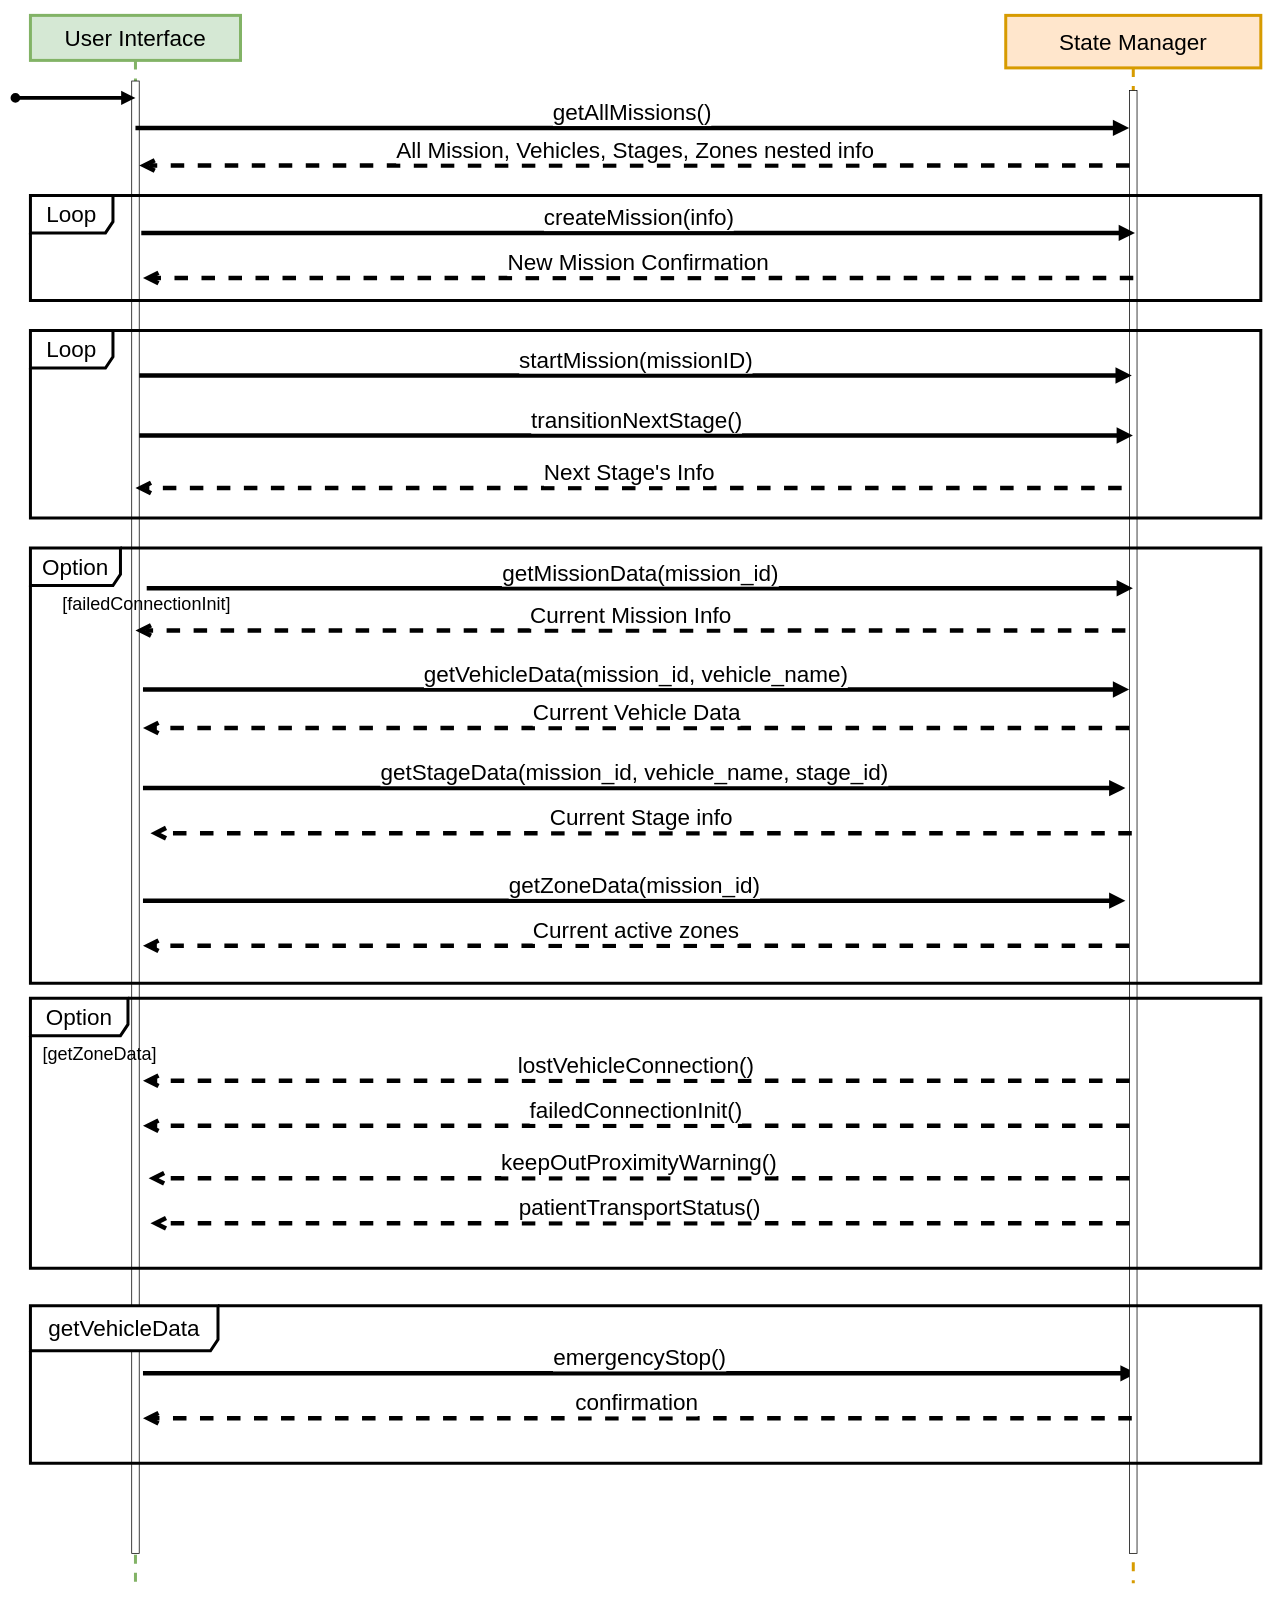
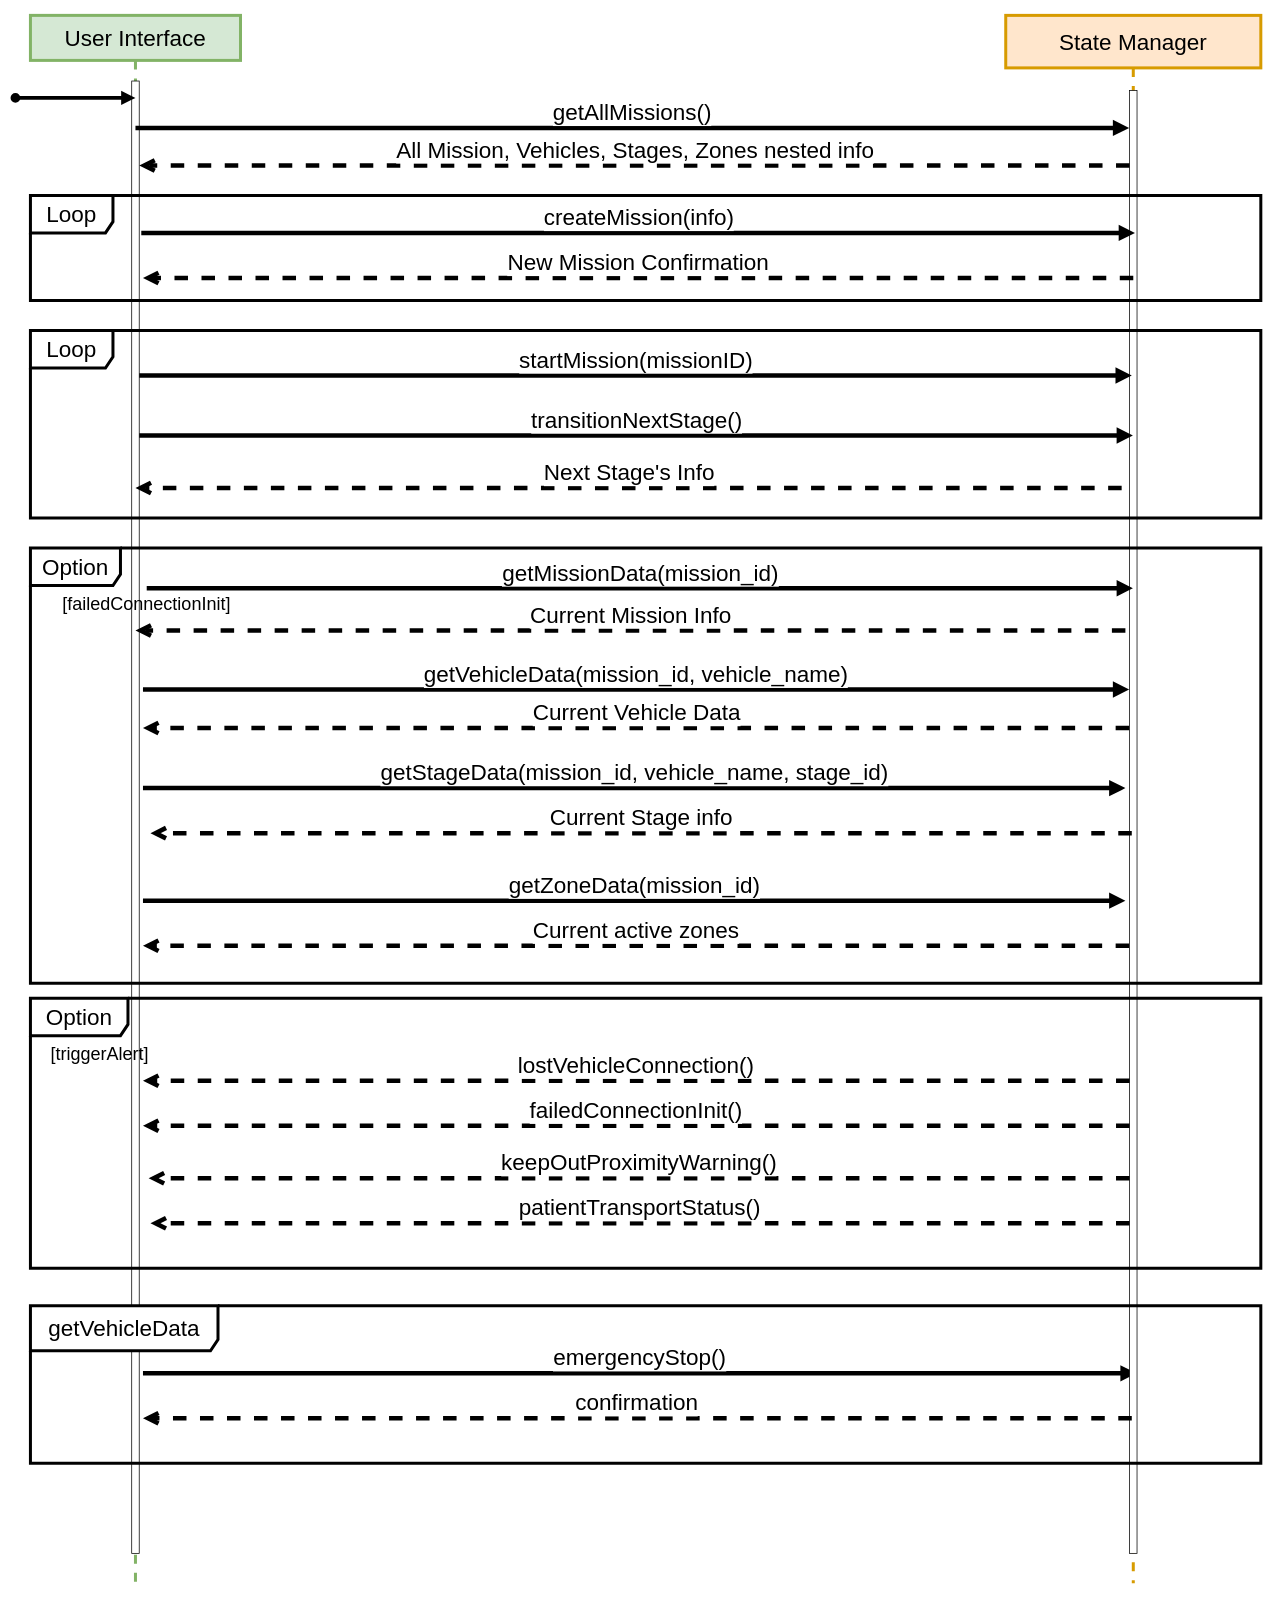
  <mxCell id="0" />
  <mxCell id="1" parent="0" />
  <mxCell id="2" value="&lt;font style=&quot;font-size: 30px;&quot;&gt;emergencyStop()&lt;/font&gt;" style="html=1;verticalAlign=bottom;endArrow=block;edgeStyle=elbowEdgeStyle;elbow=vertical;curved=0;rounded=0;strokeWidth=6;" edge="1" parent="1"><mxGeometry relative="1" as="geometry"><mxPoint x="190" y="1830" as="sourcePoint" /><Array as="points"><mxPoint x="295.45" y="1830" /></Array><mxPoint x="1514.5" y="1830" as="targetPoint" /></mxGeometry></mxCell>
  <mxCell id="3" value="&lt;font style=&quot;font-size: 30px;&quot;&gt;User Interface&lt;/font&gt;" style="shape=umlLifeline;perimeter=lifelinePerimeter;whiteSpace=wrap;html=1;container=0;dropTarget=0;collapsible=0;recursiveResize=0;outlineConnect=0;portConstraint=eastwest;newEdgeStyle={&quot;edgeStyle&quot;:&quot;elbowEdgeStyle&quot;,&quot;elbow&quot;:&quot;vertical&quot;,&quot;curved&quot;:0,&quot;rounded&quot;:0};size=60;strokeWidth=4;fillColor=#d5e8d4;strokeColor=#82b366;" vertex="1" parent="1"><mxGeometry x="40" y="20" width="280" height="2100" as="geometry" /></mxCell>
  <mxCell id="4" value="" style="html=1;points=[];perimeter=orthogonalPerimeter;outlineConnect=0;targetShapes=umlLifeline;portConstraint=eastwest;newEdgeStyle={&quot;edgeStyle&quot;:&quot;elbowEdgeStyle&quot;,&quot;elbow&quot;:&quot;vertical&quot;,&quot;curved&quot;:0,&quot;rounded&quot;:0};" vertex="1" parent="3"><mxGeometry x="135" y="87.5" width="10" height="1962.5" as="geometry" /></mxCell>
  <mxCell id="5" value="&lt;font style=&quot;font-size: 30px;&quot;&gt;State Manager&lt;/font&gt;" style="shape=umlLifeline;perimeter=lifelinePerimeter;whiteSpace=wrap;html=1;container=0;dropTarget=0;collapsible=0;recursiveResize=0;outlineConnect=0;portConstraint=eastwest;newEdgeStyle={&quot;edgeStyle&quot;:&quot;elbowEdgeStyle&quot;,&quot;elbow&quot;:&quot;vertical&quot;,&quot;curved&quot;:0,&quot;rounded&quot;:0};size=70;strokeWidth=4;fillColor=#ffe6cc;strokeColor=#d79b00;" vertex="1" parent="1"><mxGeometry x="1340" y="20" width="340" height="2090" as="geometry" /></mxCell>
  <mxCell id="6" value="" style="html=1;points=[];perimeter=orthogonalPerimeter;outlineConnect=0;targetShapes=umlLifeline;portConstraint=eastwest;newEdgeStyle={&quot;edgeStyle&quot;:&quot;elbowEdgeStyle&quot;,&quot;elbow&quot;:&quot;vertical&quot;,&quot;curved&quot;:0,&quot;rounded&quot;:0};" vertex="1" parent="5"><mxGeometry x="165" y="100" width="10" height="1950" as="geometry" /></mxCell>
  <mxCell id="7" value="&lt;font style=&quot;font-size: 30px;&quot;&gt;createMission(info)&lt;/font&gt;" style="html=1;verticalAlign=bottom;endArrow=block;edgeStyle=elbowEdgeStyle;elbow=vertical;curved=0;rounded=0;strokeWidth=6;" edge="1" parent="1"><mxGeometry x="0.001" relative="1" as="geometry"><mxPoint x="187.75" y="310" as="sourcePoint" /><Array as="points"><mxPoint x="272.75" y="310" /></Array><mxPoint x="1512.25" y="310" as="targetPoint" /><mxPoint as="offset" /></mxGeometry></mxCell>
  <mxCell id="8" value="&lt;font style=&quot;font-size: 30px;&quot;&gt;New Mission Confirmation&lt;/font&gt;" style="html=1;verticalAlign=bottom;endArrow=open;dashed=1;endSize=8;edgeStyle=elbowEdgeStyle;elbow=vertical;curved=0;rounded=0;strokeWidth=6;" edge="1" parent="1"><mxGeometry relative="1" as="geometry"><mxPoint x="190" y="370" as="targetPoint" /><Array as="points"><mxPoint x="290" y="370" /></Array><mxPoint x="1510" y="370" as="sourcePoint" /><mxPoint as="offset" /></mxGeometry></mxCell>
  <mxCell id="9" value="&lt;font style=&quot;font-size: 30px;&quot;&gt;getAllMissions()&lt;/font&gt;" style="html=1;verticalAlign=bottom;endArrow=block;edgeStyle=elbowEdgeStyle;elbow=vertical;curved=0;rounded=0;strokeWidth=6;" edge="1" parent="1"><mxGeometry relative="1" as="geometry"><mxPoint x="180" y="170" as="sourcePoint" /><Array as="points"><mxPoint x="265" y="170" /></Array><mxPoint x="1504.5" y="170" as="targetPoint" /></mxGeometry></mxCell>
  <mxCell id="10" value="&lt;font style=&quot;font-size: 30px;&quot;&gt;All Mission, Vehicles, Stages, Zones nested info&lt;/font&gt;" style="html=1;verticalAlign=bottom;endArrow=open;dashed=1;endSize=8;edgeStyle=elbowEdgeStyle;elbow=vertical;curved=0;rounded=0;strokeWidth=6;" edge="1" parent="1" source="6" target="4"><mxGeometry x="-0.001" relative="1" as="geometry"><mxPoint x="190" y="300" as="targetPoint" /><Array as="points"><mxPoint x="1120" y="220" /><mxPoint x="275" y="300" /></Array><mxPoint x="610" y="300" as="sourcePoint" /><mxPoint as="offset" /></mxGeometry></mxCell>
  <mxCell id="11" value="&lt;font style=&quot;font-size: 30px;&quot;&gt;Loop&lt;/font&gt;" style="shape=umlFrame;whiteSpace=wrap;html=1;pointerEvents=0;width=110;height=50;strokeWidth=4;" vertex="1" parent="1"><mxGeometry x="40" y="260" width="1640" height="140" as="geometry" /></mxCell>
  <mxCell id="12" value="&lt;font style=&quot;font-size: 30px;&quot;&gt;transitionNextStage()&lt;/font&gt;" style="html=1;verticalAlign=bottom;endArrow=block;edgeStyle=elbowEdgeStyle;elbow=vertical;curved=0;rounded=0;strokeWidth=6;" edge="1" parent="1"><mxGeometry x="0.001" relative="1" as="geometry"><mxPoint x="185" y="580" as="sourcePoint" /><Array as="points"><mxPoint x="1170" y="580" /><mxPoint x="270" y="540" /></Array><mxPoint x="1509.5" y="580" as="targetPoint" /><mxPoint as="offset" /></mxGeometry></mxCell>
  <mxCell id="13" value="&lt;font style=&quot;font-size: 30px;&quot;&gt;Next Stage's Info&lt;/font&gt;" style="html=1;verticalAlign=bottom;endArrow=open;dashed=1;endSize=8;edgeStyle=elbowEdgeStyle;elbow=vertical;curved=0;rounded=0;strokeWidth=6;" edge="1" parent="1"><mxGeometry relative="1" as="geometry"><mxPoint x="180" y="650" as="targetPoint" /><Array as="points"><mxPoint x="280" y="650" /></Array><mxPoint x="1494.5" y="650" as="sourcePoint" /><mxPoint as="offset" /></mxGeometry></mxCell>
  <mxCell id="14" value="" style="html=1;verticalAlign=bottom;startArrow=oval;endArrow=block;startSize=8;edgeStyle=elbowEdgeStyle;elbow=vertical;curved=0;rounded=0;strokeWidth=5;" edge="1" parent="1"><mxGeometry relative="1" as="geometry"><mxPoint x="20" y="130" as="sourcePoint" /><mxPoint x="180" y="129.996" as="targetPoint" /></mxGeometry></mxCell>
  <mxCell id="15" value="&lt;font style=&quot;font-size: 30px;&quot;&gt;getVehicleData&lt;/font&gt;" style="shape=umlFrame;whiteSpace=wrap;html=1;pointerEvents=0;width=250;height=60;strokeWidth=4;" vertex="1" parent="1"><mxGeometry x="40" y="1740" width="1640" height="210" as="geometry" /></mxCell>
  <mxCell id="16" value="&lt;font style=&quot;font-size: 30px;&quot;&gt;confirmation&lt;/font&gt;" style="html=1;verticalAlign=bottom;endArrow=open;dashed=1;endSize=8;edgeStyle=elbowEdgeStyle;elbow=vertical;curved=0;rounded=0;strokeWidth=6;" edge="1" parent="1"><mxGeometry x="0.001" relative="1" as="geometry"><mxPoint x="190" y="1890" as="targetPoint" /><Array as="points"><mxPoint x="300.45" y="1890" /></Array><mxPoint x="1508" y="1890" as="sourcePoint" /><mxPoint as="offset" /></mxGeometry></mxCell>
  <mxCell id="17" value="&lt;font style=&quot;font-size: 30px;&quot;&gt;Loop&lt;/font&gt;" style="shape=umlFrame;whiteSpace=wrap;html=1;pointerEvents=0;width=110;height=50;strokeWidth=4;" vertex="1" parent="1"><mxGeometry x="40" y="440" width="1640" height="250" as="geometry" /></mxCell>
  <mxCell id="18" value="&lt;font style=&quot;font-size: 30px;&quot;&gt;startMission(missionID)&lt;/font&gt;" style="html=1;verticalAlign=bottom;endArrow=block;edgeStyle=elbowEdgeStyle;elbow=vertical;curved=0;rounded=0;strokeWidth=6;" edge="1" parent="1" target="5"><mxGeometry x="0.001" relative="1" as="geometry"><mxPoint x="185" y="500" as="sourcePoint" /><Array as="points"><mxPoint x="270" y="500" /></Array><mxPoint x="1024.5" y="500" as="targetPoint" /><mxPoint as="offset" /></mxGeometry></mxCell>
  <mxCell id="19" value="&lt;font style=&quot;font-size: 30px;&quot;&gt;Option&lt;/font&gt;" style="shape=umlFrame;whiteSpace=wrap;html=1;pointerEvents=0;width=120;height=50;strokeWidth=4;" vertex="1" parent="1"><mxGeometry x="40" y="730" width="1640" height="580" as="geometry" /></mxCell>
  <mxCell id="20" value="&lt;font style=&quot;font-size: 30px;&quot;&gt;getMissionData(mission_id)&lt;/font&gt;" style="html=1;verticalAlign=bottom;endArrow=block;edgeStyle=elbowEdgeStyle;elbow=vertical;curved=0;rounded=0;strokeWidth=6;" edge="1" parent="1"><mxGeometry x="0.001" relative="1" as="geometry"><mxPoint x="195" y="783.57" as="sourcePoint" /><Array as="points"><mxPoint x="280" y="783.57" /></Array><mxPoint x="1509.5" y="783.57" as="targetPoint" /><mxPoint as="offset" /></mxGeometry></mxCell>
  <mxCell id="21" value="&lt;font style=&quot;font-size: 30px;&quot;&gt;Current Mission Info&lt;/font&gt;" style="html=1;verticalAlign=bottom;endArrow=open;dashed=1;endSize=8;edgeStyle=elbowEdgeStyle;elbow=vertical;curved=0;rounded=0;strokeWidth=6;" edge="1" parent="1"><mxGeometry x="0.0" relative="1" as="geometry"><mxPoint x="180" y="840" as="targetPoint" /><Array as="points"><mxPoint x="295" y="840" /></Array><mxPoint x="1499.5" y="840" as="sourcePoint" /><mxPoint as="offset" /></mxGeometry></mxCell>
  <mxCell id="22" value="&lt;font style=&quot;font-size: 30px;&quot;&gt;getVehicleData(mission_id, vehicle_name)&lt;/font&gt;" style="html=1;verticalAlign=bottom;endArrow=block;edgeStyle=elbowEdgeStyle;elbow=vertical;curved=0;rounded=0;strokeWidth=6;" edge="1" parent="1"><mxGeometry x="0.0" relative="1" as="geometry"><mxPoint x="190" y="918.57" as="sourcePoint" /><Array as="points"><mxPoint x="415" y="918.57" /><mxPoint x="275" y="908.57" /></Array><mxPoint x="1504.5" y="918.57" as="targetPoint" /><mxPoint as="offset" /></mxGeometry></mxCell>
  <mxCell id="23" value="&lt;font style=&quot;font-size: 30px;&quot;&gt;Current Vehicle Data&lt;/font&gt;" style="html=1;verticalAlign=bottom;endArrow=open;dashed=1;endSize=8;edgeStyle=elbowEdgeStyle;elbow=vertical;curved=0;rounded=0;strokeWidth=6;" edge="1" parent="1"><mxGeometry relative="1" as="geometry"><mxPoint x="190" y="970" as="targetPoint" /><Array as="points"><mxPoint x="395" y="970" /><mxPoint x="300" y="950" /></Array><mxPoint x="1504.5" y="970" as="sourcePoint" /><mxPoint as="offset" /></mxGeometry></mxCell>
  <mxCell id="24" value="&lt;font style=&quot;font-size: 30px;&quot;&gt;getStageData(mission_id, vehicle_name, stage_id)&lt;/font&gt;" style="html=1;verticalAlign=bottom;endArrow=block;edgeStyle=elbowEdgeStyle;elbow=vertical;curved=0;rounded=0;strokeWidth=6;" edge="1" parent="1"><mxGeometry x="0.001" relative="1" as="geometry"><mxPoint x="190" y="1050" as="sourcePoint" /><Array as="points"><mxPoint x="505" y="1050" /><mxPoint x="275" y="1040" /></Array><mxPoint x="1499.5" y="1050" as="targetPoint" /><mxPoint as="offset" /></mxGeometry></mxCell>
  <mxCell id="25" value="&lt;font style=&quot;font-size: 30px;&quot;&gt;Current Stage info&lt;/font&gt;" style="html=1;verticalAlign=bottom;endArrow=open;dashed=1;endSize=8;edgeStyle=elbowEdgeStyle;elbow=vertical;curved=0;rounded=0;strokeWidth=6;" edge="1" parent="1" source="5"><mxGeometry relative="1" as="geometry"><mxPoint x="200" y="1110" as="targetPoint" /><Array as="points"><mxPoint x="525" y="1110" /><mxPoint x="495" y="1100" /><mxPoint x="310" y="1070" /></Array><mxPoint x="1450" y="1110" as="sourcePoint" /><mxPoint as="offset" /></mxGeometry></mxCell>
  <mxCell id="26" value="&lt;font style=&quot;font-size: 30px;&quot;&gt;getZoneData(mission_id)&lt;/font&gt;" style="html=1;verticalAlign=bottom;endArrow=block;edgeStyle=elbowEdgeStyle;elbow=vertical;curved=0;rounded=0;strokeWidth=6;" edge="1" parent="1"><mxGeometry x="0.001" relative="1" as="geometry"><mxPoint x="190" y="1200" as="sourcePoint" /><Array as="points"><mxPoint x="495" y="1200" /><mxPoint x="275" y="1150" /></Array><mxPoint x="1499.5" y="1200" as="targetPoint" /><mxPoint as="offset" /></mxGeometry></mxCell>
  <mxCell id="27" value="&lt;font style=&quot;font-size: 30px;&quot;&gt;Current active zones&lt;/font&gt;" style="html=1;verticalAlign=bottom;endArrow=open;dashed=1;endSize=8;edgeStyle=elbowEdgeStyle;elbow=vertical;curved=0;rounded=0;strokeWidth=6;" edge="1" parent="1"><mxGeometry x="0.001" relative="1" as="geometry"><mxPoint x="190" y="1260" as="targetPoint" /><Array as="points"><mxPoint x="545" y="1260" /><mxPoint x="495" y="1250" /><mxPoint x="300" y="1200" /></Array><mxPoint x="1504.5" y="1260" as="sourcePoint" /><mxPoint as="offset" /></mxGeometry></mxCell>
  <mxCell id="28" value="&lt;font style=&quot;font-size: 24px;&quot;&gt;[failedConnectionInit]&lt;/font&gt;" style="text;html=1;align=center;verticalAlign=middle;whiteSpace=wrap;rounded=0;" vertex="1" parent="1"><mxGeometry x="60" y="790" width="270" height="30" as="geometry" /></mxCell>
  <mxCell id="29" value="&lt;font style=&quot;font-size: 30px;&quot;&gt;lostVehicleConnection()&lt;/font&gt;" style="html=1;verticalAlign=bottom;endArrow=open;dashed=1;endSize=8;edgeStyle=elbowEdgeStyle;elbow=vertical;curved=0;rounded=0;strokeWidth=6;" edge="1" parent="1"><mxGeometry relative="1" as="geometry"><mxPoint x="190" y="1440" as="targetPoint" /><Array as="points"><mxPoint x="1130" y="1440" /><mxPoint x="285" y="1520" /></Array><mxPoint x="1505" y="1440" as="sourcePoint" /><mxPoint as="offset" /></mxGeometry></mxCell>
  <mxCell id="30" value="&lt;font style=&quot;font-size: 30px;&quot;&gt;failedConnectionInit()&lt;/font&gt;" style="html=1;verticalAlign=bottom;endArrow=open;dashed=1;endSize=8;edgeStyle=elbowEdgeStyle;elbow=vertical;curved=0;rounded=0;strokeWidth=6;" edge="1" parent="1"><mxGeometry relative="1" as="geometry"><mxPoint x="190" y="1500" as="targetPoint" /><Array as="points"><mxPoint x="1130" y="1500" /><mxPoint x="285" y="1580" /></Array><mxPoint x="1505" y="1500" as="sourcePoint" /><mxPoint as="offset" /></mxGeometry></mxCell>
  <mxCell id="31" value="&lt;font style=&quot;font-size: 30px;&quot;&gt;keepOutProximityWarning()&lt;/font&gt;" style="html=1;verticalAlign=bottom;endArrow=open;dashed=1;endSize=8;edgeStyle=elbowEdgeStyle;elbow=vertical;curved=0;rounded=0;strokeWidth=6;" edge="1" parent="1" source="6"><mxGeometry relative="1" as="geometry"><mxPoint x="197.5" y="1570" as="targetPoint" /><Array as="points"><mxPoint x="1137.5" y="1570" /><mxPoint x="292.5" y="1650" /></Array><mxPoint x="1500" y="1570" as="sourcePoint" /><mxPoint as="offset" /></mxGeometry></mxCell>
  <mxCell id="32" value="&lt;font style=&quot;font-size: 30px;&quot;&gt;patientTransportStatus()&lt;/font&gt;" style="html=1;verticalAlign=bottom;endArrow=open;dashed=1;endSize=8;edgeStyle=elbowEdgeStyle;elbow=vertical;curved=0;rounded=0;strokeWidth=6;" edge="1" parent="1" source="6"><mxGeometry relative="1" as="geometry"><mxPoint x="200" y="1630" as="targetPoint" /><Array as="points"><mxPoint x="1120" y="1630" /><mxPoint x="275" y="1710" /></Array><mxPoint x="1500" y="1630" as="sourcePoint" /><mxPoint as="offset" /></mxGeometry></mxCell>
  <mxCell id="33" value="&lt;font style=&quot;font-size: 30px;&quot;&gt;Option&lt;/font&gt;" style="shape=umlFrame;whiteSpace=wrap;html=1;pointerEvents=0;width=130;height=50;strokeWidth=4;" vertex="1" parent="1"><mxGeometry x="40" y="1330" width="1640" height="360" as="geometry" /></mxCell>
- <mxCell id="34" value="&lt;font style=&quot;font-size: 24px;&quot;&gt;[getZoneData]&lt;/font&gt;" style="text;html=1;align=center;verticalAlign=middle;whiteSpace=wrap;rounded=0;" vertex="1" parent="1"><mxGeometry x="60" y="1390" width="145" height="30" as="geometry" /></mxCell>
+ <mxCell id="34" value="&lt;font style=&quot;font-size: 24px;&quot;&gt;[triggerAlert]&lt;/font&gt;" style="text;html=1;align=center;verticalAlign=middle;whiteSpace=wrap;rounded=0;" vertex="1" parent="1"><mxGeometry x="60" y="1390" width="145" height="30" as="geometry" /></mxCell>
